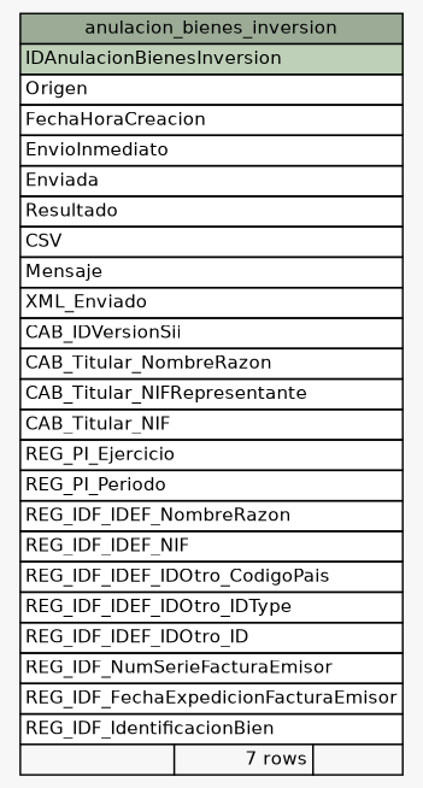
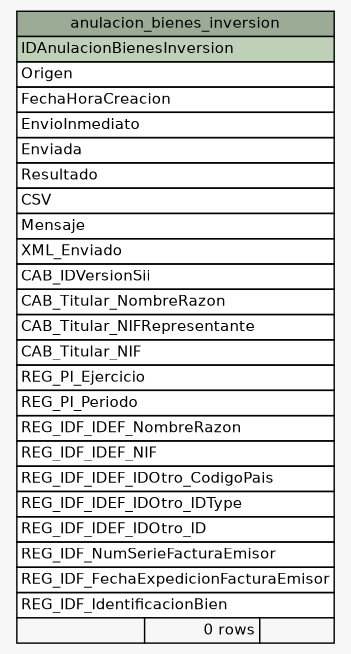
  digraph {
    bgcolor="#f7f7f7"
    fontname=Helvetica
    fontsize=11
    nodesep=0.18
    rankdir=RL
    ranksep=0.46
-   n1 [fontname=Helvetica fontsize=11 label=<     <TABLE BORDER="0" CELLBORDER="1" CELLSPACING="0" BGCOLOR="#ffffff">       <TR><TD COLSPAN="3" BGCOLOR="#9bab96" ALIGN="CENTER">anulacion_bienes_inversion</TD></TR>       <TR><TD PORT="IDAnulacionBienesInversion" COLSPAN="3" BGCOLOR="#bed1b8" ALIGN="LEFT">IDAnulacionBienesInversion</TD></TR>       <TR><TD PORT="Origen" COLSPAN="3" ALIGN="LEFT">Origen</TD></TR>       <TR><TD PORT="FechaHoraCreacion" COLSPAN="3" ALIGN="LEFT">FechaHoraCreacion</TD></TR>       <TR><TD PORT="EnvioInmediato" COLSPAN="3" ALIGN="LEFT">EnvioInmediato</TD></TR>       <TR><TD PORT="Enviada" COLSPAN="3" ALIGN="LEFT">Enviada</TD></TR>       <TR><TD PORT="Resultado" COLSPAN="3" ALIGN="LEFT">Resultado</TD></TR>       <TR><TD PORT="CSV" COLSPAN="3" ALIGN="LEFT">CSV</TD></TR>       <TR><TD PORT="Mensaje" COLSPAN="3" ALIGN="LEFT">Mensaje</TD></TR>       <TR><TD PORT="XML_Enviado" COLSPAN="3" ALIGN="LEFT">XML_Enviado</TD></TR>       <TR><TD PORT="CAB_IDVersionSii" COLSPAN="3" ALIGN="LEFT">CAB_IDVersionSii</TD></TR>       <TR><TD PORT="CAB_Titular_NombreRazon" COLSPAN="3" ALIGN="LEFT">CAB_Titular_NombreRazon</TD></TR>       <TR><TD PORT="CAB_Titular_NIFRepresentante" COLSPAN="3" ALIGN="LEFT">CAB_Titular_NIFRepresentante</TD></TR>       <TR><TD PORT="CAB_Titular_NIF" COLSPAN="3" ALIGN="LEFT">CAB_Titular_NIF</TD></TR>       <TR><TD PORT="REG_PI_Ejercicio" COLSPAN="3" ALIGN="LEFT">REG_PI_Ejercicio</TD></TR>       <TR><TD PORT="REG_PI_Periodo" COLSPAN="3" ALIGN="LEFT">REG_PI_Periodo</TD></TR>       <TR><TD PORT="REG_IDF_IDEF_NombreRazon" COLSPAN="3" ALIGN="LEFT">REG_IDF_IDEF_NombreRazon</TD></TR>       <TR><TD PORT="REG_IDF_IDEF_NIF" COLSPAN="3" ALIGN="LEFT">REG_IDF_IDEF_NIF</TD></TR>       <TR><TD PORT="REG_IDF_IDEF_IDOtro_CodigoPais" COLSPAN="3" ALIGN="LEFT">REG_IDF_IDEF_IDOtro_CodigoPais</TD></TR>       <TR><TD PORT="REG_IDF_IDEF_IDOtro_IDType" COLSPAN="3" ALIGN="LEFT">REG_IDF_IDEF_IDOtro_IDType</TD></TR>       <TR><TD PORT="REG_IDF_IDEF_IDOtro_ID" COLSPAN="3" ALIGN="LEFT">REG_IDF_IDEF_IDOtro_ID</TD></TR>       <TR><TD PORT="REG_IDF_NumSerieFacturaEmisor" COLSPAN="3" ALIGN="LEFT">REG_IDF_NumSerieFacturaEmisor</TD></TR>       <TR><TD PORT="REG_IDF_FechaExpedicionFacturaEmisor" COLSPAN="3" ALIGN="LEFT">REG_IDF_FechaExpedicionFacturaEmisor</TD></TR>       <TR><TD PORT="REG_IDF_IdentificacionBien" COLSPAN="3" ALIGN="LEFT">REG_IDF_IdentificacionBien</TD></TR>       <TR><TD ALIGN="LEFT" BGCOLOR="#f7f7f7">  </TD><TD ALIGN="RIGHT" BGCOLOR="#f7f7f7">7 rows</TD><TD ALIGN="RIGHT" BGCOLOR="#f7f7f7">  </TD></TR>     </TABLE>> shape=plaintext]
+   n1 [fontname=Helvetica fontsize=11 label=<     <TABLE BORDER="0" CELLBORDER="1" CELLSPACING="0" BGCOLOR="#ffffff">       <TR><TD COLSPAN="3" BGCOLOR="#9bab96" ALIGN="CENTER">anulacion_bienes_inversion</TD></TR>       <TR><TD PORT="IDAnulacionBienesInversion" COLSPAN="3" BGCOLOR="#bed1b8" ALIGN="LEFT">IDAnulacionBienesInversion</TD></TR>       <TR><TD PORT="Origen" COLSPAN="3" ALIGN="LEFT">Origen</TD></TR>       <TR><TD PORT="FechaHoraCreacion" COLSPAN="3" ALIGN="LEFT">FechaHoraCreacion</TD></TR>       <TR><TD PORT="EnvioInmediato" COLSPAN="3" ALIGN="LEFT">EnvioInmediato</TD></TR>       <TR><TD PORT="Enviada" COLSPAN="3" ALIGN="LEFT">Enviada</TD></TR>       <TR><TD PORT="Resultado" COLSPAN="3" ALIGN="LEFT">Resultado</TD></TR>       <TR><TD PORT="CSV" COLSPAN="3" ALIGN="LEFT">CSV</TD></TR>       <TR><TD PORT="Mensaje" COLSPAN="3" ALIGN="LEFT">Mensaje</TD></TR>       <TR><TD PORT="XML_Enviado" COLSPAN="3" ALIGN="LEFT">XML_Enviado</TD></TR>       <TR><TD PORT="CAB_IDVersionSii" COLSPAN="3" ALIGN="LEFT">CAB_IDVersionSii</TD></TR>       <TR><TD PORT="CAB_Titular_NombreRazon" COLSPAN="3" ALIGN="LEFT">CAB_Titular_NombreRazon</TD></TR>       <TR><TD PORT="CAB_Titular_NIFRepresentante" COLSPAN="3" ALIGN="LEFT">CAB_Titular_NIFRepresentante</TD></TR>       <TR><TD PORT="CAB_Titular_NIF" COLSPAN="3" ALIGN="LEFT">CAB_Titular_NIF</TD></TR>       <TR><TD PORT="REG_PI_Ejercicio" COLSPAN="3" ALIGN="LEFT">REG_PI_Ejercicio</TD></TR>       <TR><TD PORT="REG_PI_Periodo" COLSPAN="3" ALIGN="LEFT">REG_PI_Periodo</TD></TR>       <TR><TD PORT="REG_IDF_IDEF_NombreRazon" COLSPAN="3" ALIGN="LEFT">REG_IDF_IDEF_NombreRazon</TD></TR>       <TR><TD PORT="REG_IDF_IDEF_NIF" COLSPAN="3" ALIGN="LEFT">REG_IDF_IDEF_NIF</TD></TR>       <TR><TD PORT="REG_IDF_IDEF_IDOtro_CodigoPais" COLSPAN="3" ALIGN="LEFT">REG_IDF_IDEF_IDOtro_CodigoPais</TD></TR>       <TR><TD PORT="REG_IDF_IDEF_IDOtro_IDType" COLSPAN="3" ALIGN="LEFT">REG_IDF_IDEF_IDOtro_IDType</TD></TR>       <TR><TD PORT="REG_IDF_IDEF_IDOtro_ID" COLSPAN="3" ALIGN="LEFT">REG_IDF_IDEF_IDOtro_ID</TD></TR>       <TR><TD PORT="REG_IDF_NumSerieFacturaEmisor" COLSPAN="3" ALIGN="LEFT">REG_IDF_NumSerieFacturaEmisor</TD></TR>       <TR><TD PORT="REG_IDF_FechaExpedicionFacturaEmisor" COLSPAN="3" ALIGN="LEFT">REG_IDF_FechaExpedicionFacturaEmisor</TD></TR>       <TR><TD PORT="REG_IDF_IdentificacionBien" COLSPAN="3" ALIGN="LEFT">REG_IDF_IdentificacionBien</TD></TR>       <TR><TD ALIGN="LEFT" BGCOLOR="#f7f7f7">  </TD><TD ALIGN="RIGHT" BGCOLOR="#f7f7f7">0 rows</TD><TD ALIGN="RIGHT" BGCOLOR="#f7f7f7">  </TD></TR>     </TABLE>> shape=plaintext]
  }
